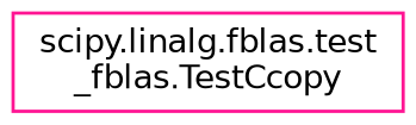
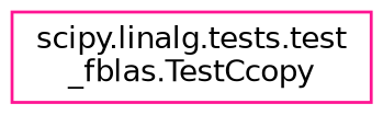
  digraph {
    rankdir=LR
-   n1 [color=deeppink fillcolor=white fontname=Helvetica fontsize=10 height=0.2 label="scipy.linalg.fblas.test\l_fblas.TestCcopy" shape=box style=filled width=0.4]
+   n1 [color=deeppink fillcolor=white fontname=Helvetica fontsize=10 height=0.2 label="scipy.linalg.tests.test\l_fblas.TestCcopy" shape=box style=filled width=0.4]
  }
